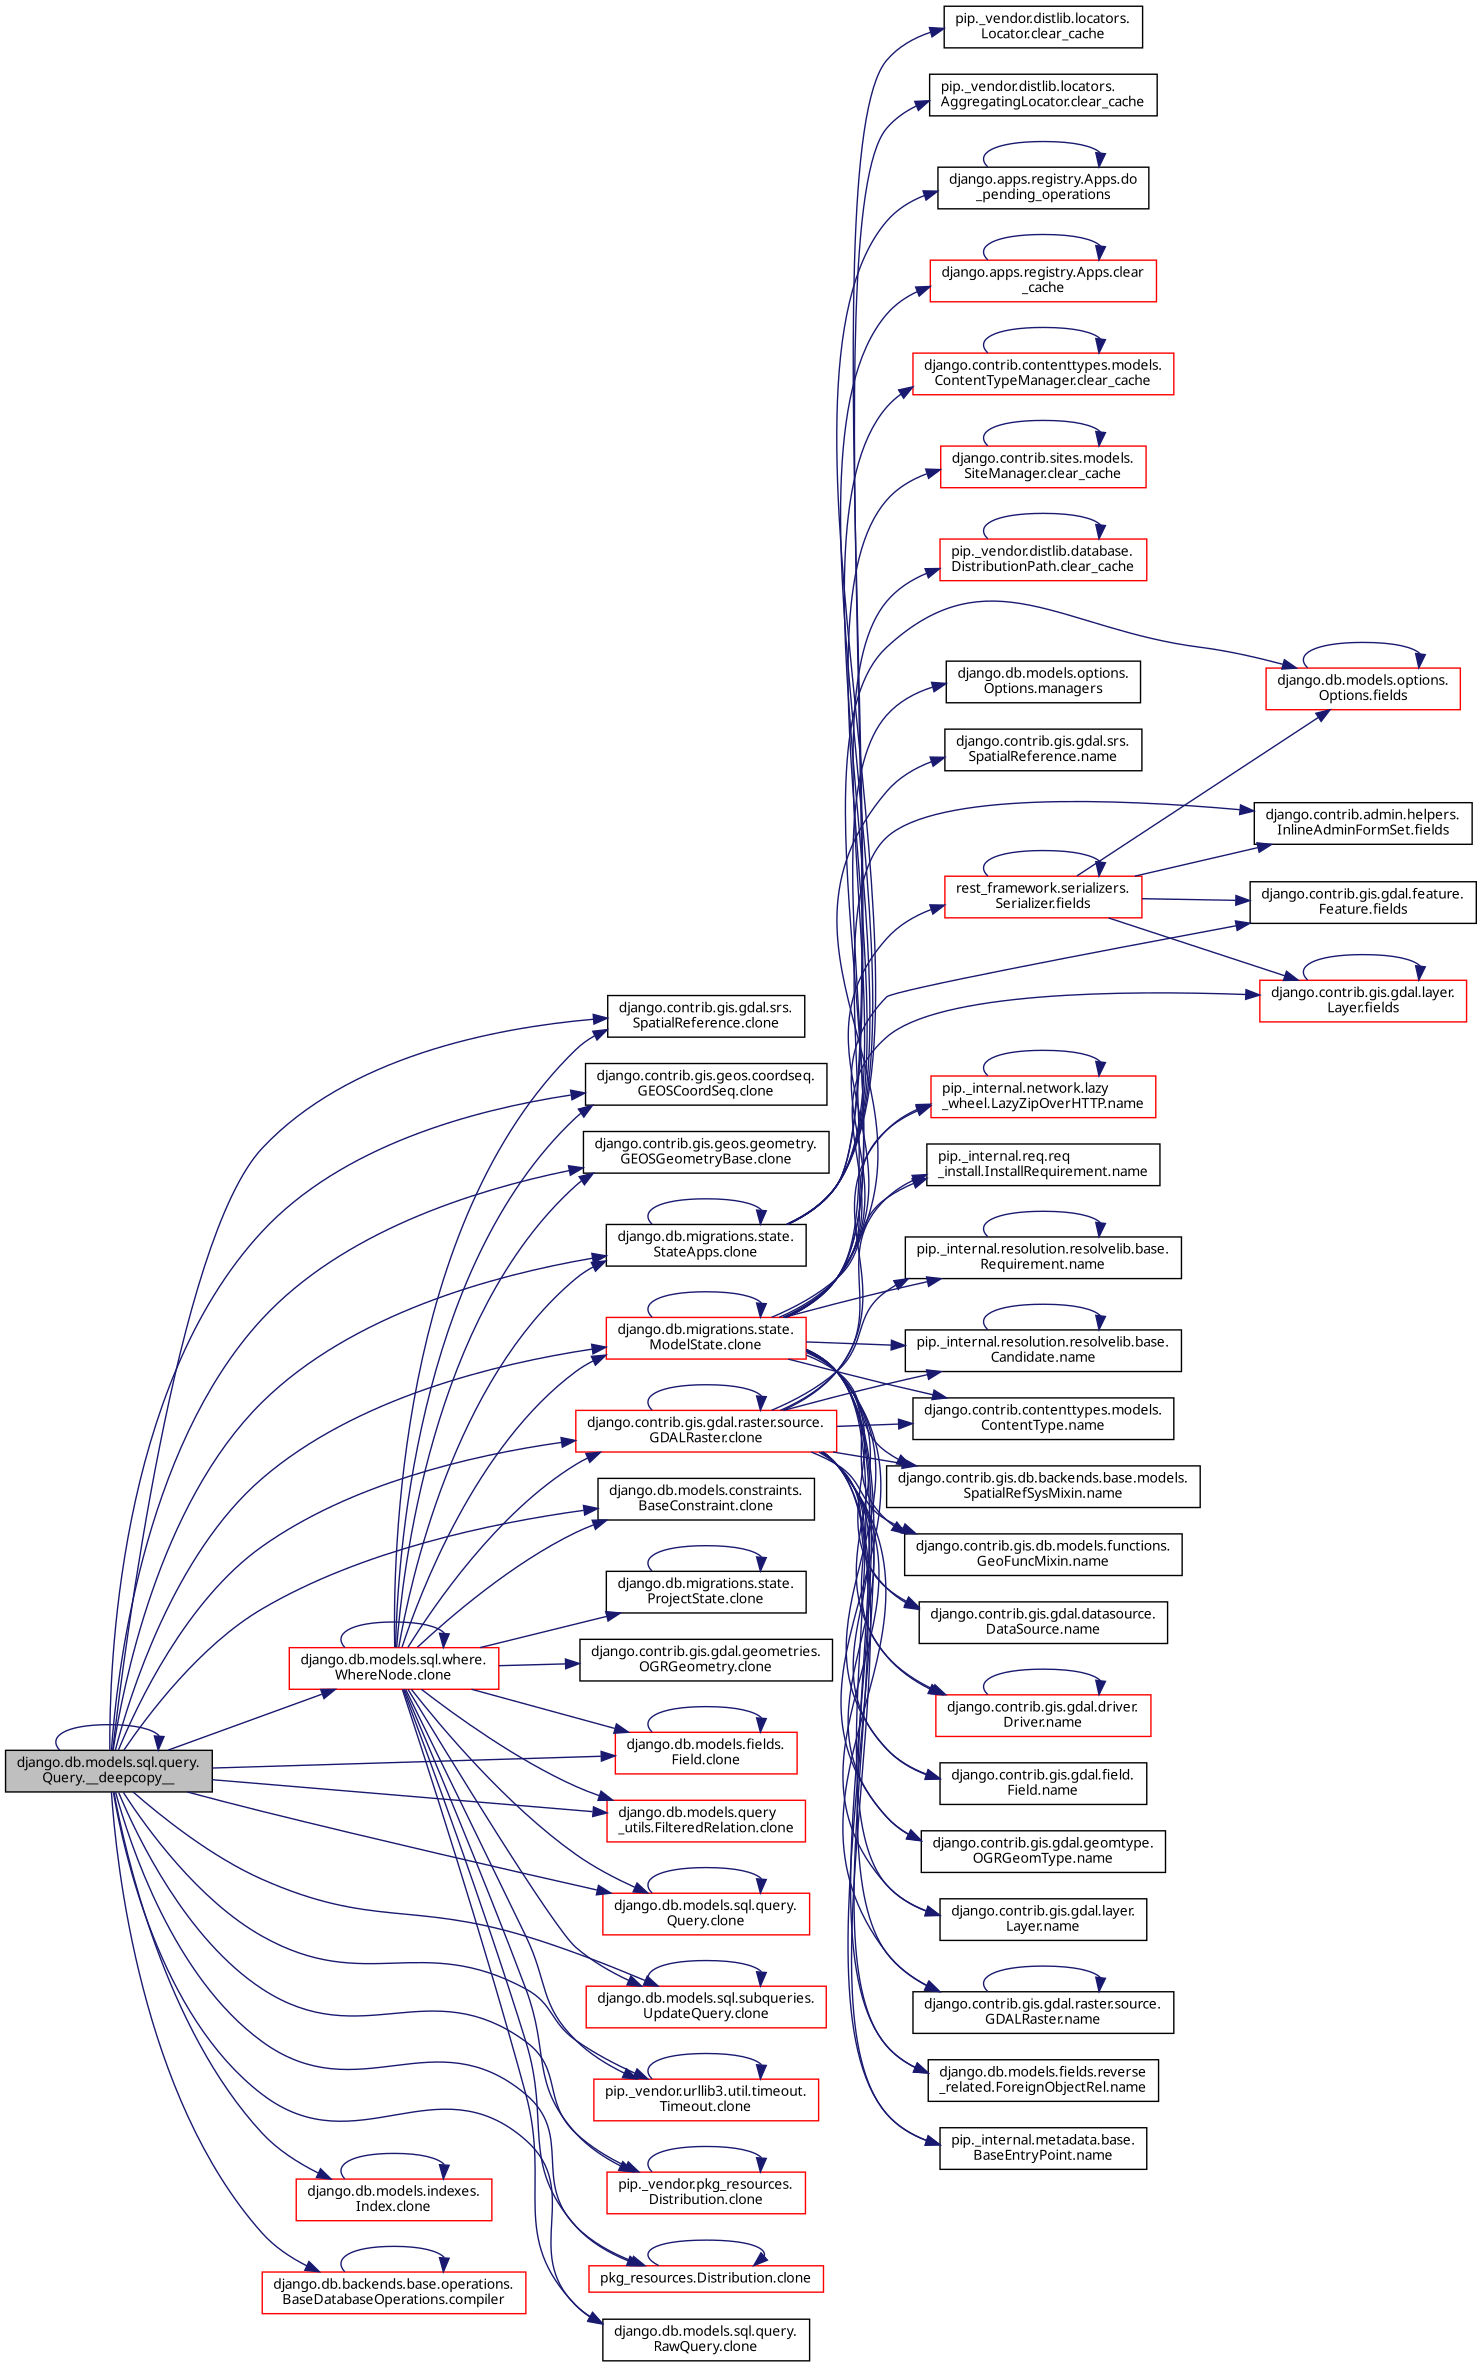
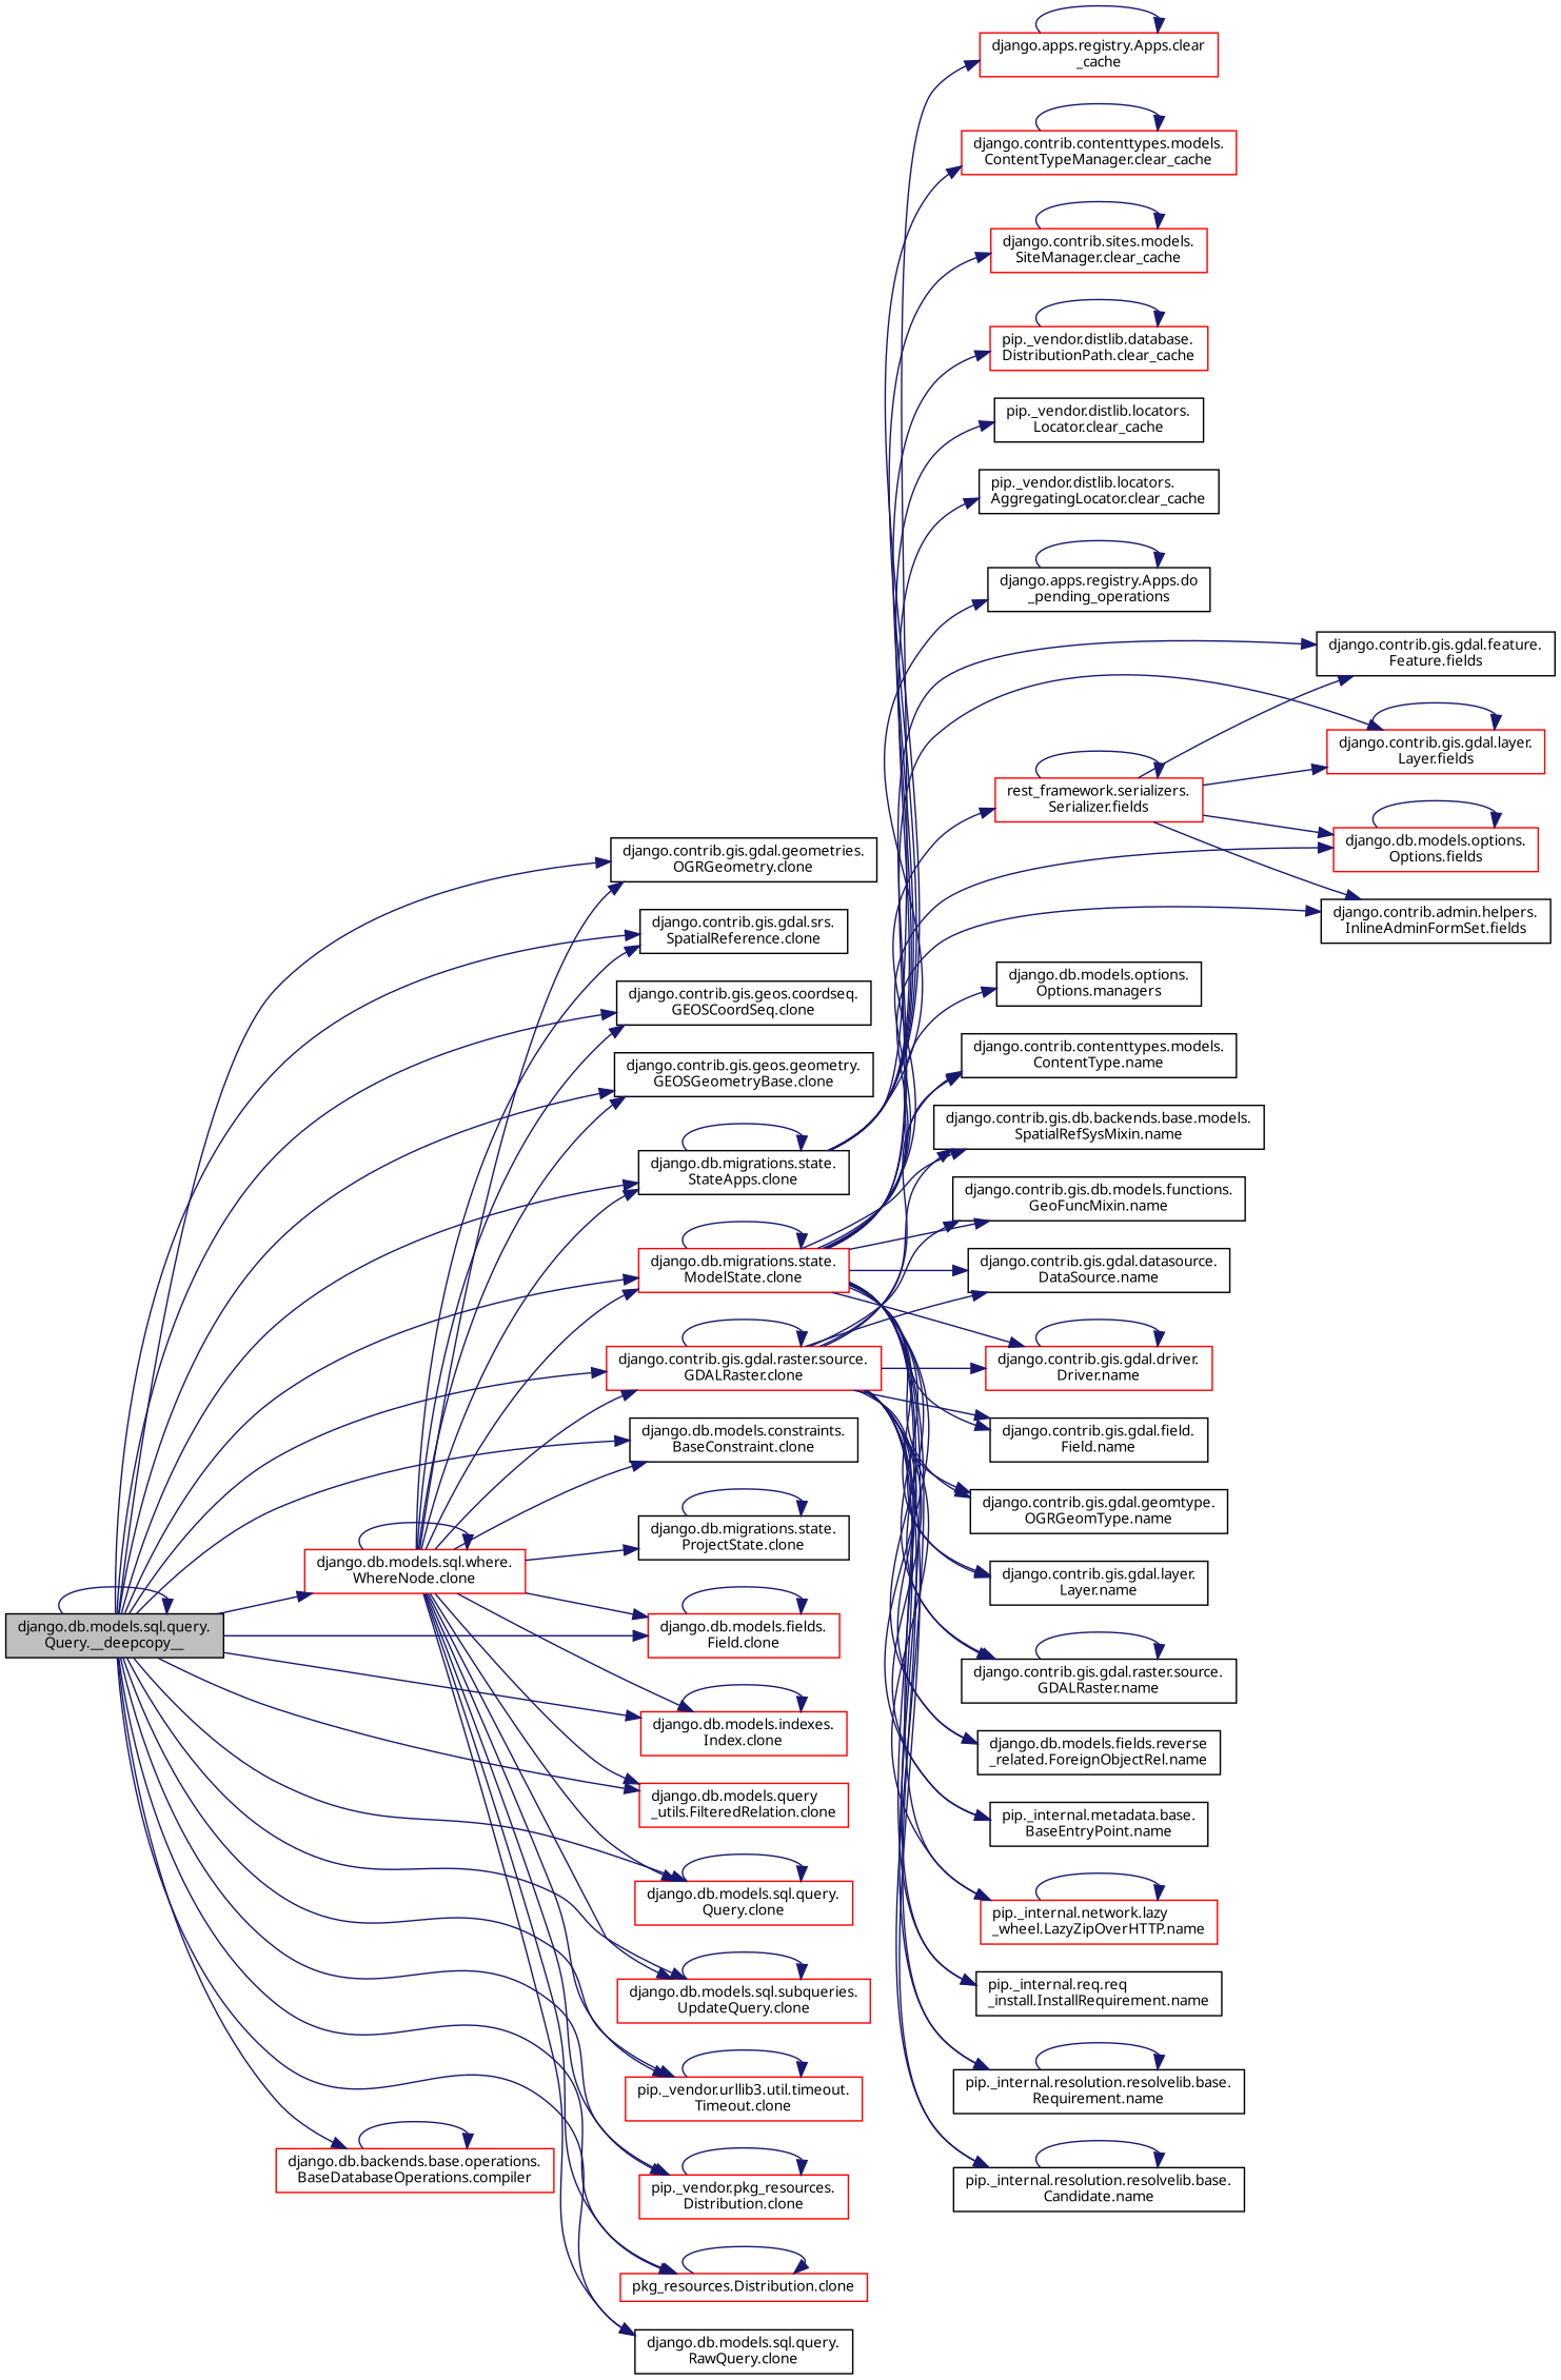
  digraph {
    fontname="Noto Sans"
    rankdir=LR
    node [color=black fillcolor=white fontname="Noto Sans" fontsize=10 shape=record style=filled]
    edge [color=midnightblue fontname="Noto Sans" fontsize=10 labelfontname=Helvetica labelfontsize=10 style=solid]
    n1 [fillcolor=grey75 fontcolor=black height=0.2 label="django.db.models.sql.query.\lQuery.__deepcopy__" width=0.4]
    n2 [height=0.2 label="django.contrib.gis.gdal.geometries.\lOGRGeometry.clone" width=0.4]
    n3 [height=0.2 label="django.contrib.gis.gdal.srs.\lSpatialReference.clone" width=0.4]
    n4 [height=0.2 label="django.contrib.gis.geos.coordseq.\lGEOSCoordSeq.clone" width=0.4]
    n5 [height=0.2 label="django.contrib.gis.geos.geometry.\lGEOSGeometryBase.clone" width=0.4]
    n6 [height=0.2 label="django.db.migrations.state.\lStateApps.clone" width=0.4]
    n7 [color=red height=0.2 label="django.db.migrations.state.\lModelState.clone" width=0.4]
    n8 [height=0.2 label="django.db.models.constraints.\lBaseConstraint.clone" width=0.4]
    n9 [color=red height=0.2 label="django.db.models.fields.\lField.clone" width=0.4]
    n10 [color=red height=0.2 label="django.db.models.indexes.\lIndex.clone" width=0.4]
    n11 [color=red height=0.2 label="django.db.models.query\l_utils.FilteredRelation.clone" width=0.4]
    n12 [color=red height=0.2 label="django.db.models.sql.query.\lQuery.clone" width=0.4]
    n13 [color=red height=0.2 label="django.db.models.sql.subqueries.\lUpdateQuery.clone" width=0.4]
    n14 [color=red height=0.2 label="django.db.models.sql.where.\lWhereNode.clone" width=0.4]
    n15 [color=red height=0.2 label="pip._vendor.urllib3.util.timeout.\lTimeout.clone" width=0.4]
    n16 [color=red height=0.2 label="pip._vendor.pkg_resources.\lDistribution.clone" width=0.4]
    n17 [color=red height=0.2 label="pkg_resources.Distribution.clone" width=0.4]
    n18 [color=red height=0.2 label="django.contrib.gis.gdal.raster.source.\lGDALRaster.clone" width=0.4]
    n19 [height=0.2 label="django.db.models.sql.query.\lRawQuery.clone" width=0.4]
    n20 [color=red height=0.2 label="django.db.backends.base.operations.\lBaseDatabaseOperations.compiler" width=0.4]
    n21 [height=0.2 label="django.db.migrations.state.\lProjectState.clone" width=0.4]
    n22 [color=red height=0.2 label="django.apps.registry.Apps.clear\l_cache" width=0.4]
    n23 [color=red height=0.2 label="django.contrib.contenttypes.models.\lContentTypeManager.clear_cache" width=0.4]
    n24 [color=red height=0.2 label="django.contrib.sites.models.\lSiteManager.clear_cache" width=0.4]
    n25 [color=red height=0.2 label="pip._vendor.distlib.database.\lDistributionPath.clear_cache" width=0.4]
    n26 [height=0.2 label="pip._vendor.distlib.locators.\lLocator.clear_cache" width=0.4]
    n27 [height=0.2 label="pip._vendor.distlib.locators.\lAggregatingLocator.clear_cache" width=0.4]
    n28 [height=0.2 label="django.apps.registry.Apps.do\l_pending_operations" width=0.4]
    n29 [height=0.2 label="django.contrib.admin.helpers.\lInlineAdminFormSet.fields" width=0.4]
    n30 [height=0.2 label="django.contrib.gis.gdal.feature.\lFeature.fields" width=0.4]
    n31 [color=red height=0.2 label="django.contrib.gis.gdal.layer.\lLayer.fields" width=0.4]
    n32 [color=red height=0.2 label="django.db.models.options.\lOptions.fields" width=0.4]
    n33 [color=red height=0.2 label="rest_framework.serializers.\lSerializer.fields" width=0.4]
    n34 [height=0.2 label="django.db.models.options.\lOptions.managers" width=0.4]
    n35 [height=0.2 label="django.contrib.contenttypes.models.\lContentType.name" width=0.4]
    n36 [height=0.2 label="django.contrib.gis.db.backends.base.models.\lSpatialRefSysMixin.name" width=0.4]
    n37 [height=0.2 label="django.contrib.gis.db.models.functions.\lGeoFuncMixin.name" width=0.4]
    n38 [height=0.2 label="django.contrib.gis.gdal.datasource.\lDataSource.name" width=0.4]
    n39 [color=red height=0.2 label="django.contrib.gis.gdal.driver.\lDriver.name" width=0.4]
    n40 [height=0.2 label="django.contrib.gis.gdal.field.\lField.name" width=0.4]
    n41 [height=0.2 label="django.contrib.gis.gdal.geomtype.\lOGRGeomType.name" width=0.4]
    n42 [height=0.2 label="django.contrib.gis.gdal.layer.\lLayer.name" width=0.4]
    n43 [height=0.2 label="django.contrib.gis.gdal.raster.source.\lGDALRaster.name" width=0.4]
-   n44 [height=0.2 label="django.contrib.gis.gdal.srs.\lSpatialReference.name" width=0.4]
    n45 [height=0.2 label="django.db.models.fields.reverse\l_related.ForeignObjectRel.name" width=0.4]
    n46 [height=0.2 label="pip._internal.metadata.base.\lBaseEntryPoint.name" width=0.4]
    n47 [color=red height=0.2 label="pip._internal.network.lazy\l_wheel.LazyZipOverHTTP.name" width=0.4]
    n48 [height=0.2 label="pip._internal.req.req\l_install.InstallRequirement.name" width=0.4]
    n49 [height=0.2 label="pip._internal.resolution.resolvelib.base.\lRequirement.name" width=0.4]
    n50 [height=0.2 label="pip._internal.resolution.resolvelib.base.\lCandidate.name" width=0.4]
    n1 -> n1
+   n1 -> n2
    n1 -> n3
    n1 -> n4
    n1 -> n5
    n1 -> n6
    n1 -> n7
    n1 -> n8
    n1 -> n9
    n1 -> n10
    n1 -> n11
    n1 -> n12
    n1 -> n13
    n1 -> n14
    n1 -> n15
    n1 -> n16
    n1 -> n17
    n1 -> n18
    n1 -> n19
    n1 -> n20
    n6 -> n6
    n6 -> n22
    n6 -> n23
    n6 -> n24
    n6 -> n25
    n6 -> n26
    n6 -> n27
    n6 -> n28
    n7 -> n7
    n7 -> n29
    n7 -> n30
    n7 -> n31
    n7 -> n32
    n7 -> n33
    n7 -> n34
    n7 -> n35
    n7 -> n36
    n7 -> n37
    n7 -> n38
    n7 -> n39
    n7 -> n40
    n7 -> n41
    n7 -> n42
    n7 -> n43
-   n7 -> n44
    n7 -> n45
    n7 -> n46
    n7 -> n47
    n7 -> n48
    n7 -> n49
    n7 -> n50
    n9 -> n9
    n10 -> n10
    n12 -> n12
    n13 -> n13
    n14 -> n2
    n14 -> n3
    n14 -> n4
    n14 -> n5
    n14 -> n6
    n14 -> n7
    n14 -> n8
    n14 -> n9
+   n14 -> n10
    n14 -> n11
    n14 -> n12
    n14 -> n13
    n14 -> n14
    n14 -> n15
    n14 -> n16
    n14 -> n17
    n14 -> n18
    n14 -> n19
    n14 -> n21
    n15 -> n15
    n16 -> n16
    n17 -> n17
    n18 -> n18
    n18 -> n35
    n18 -> n36
    n18 -> n37
    n18 -> n38
    n18 -> n39
    n18 -> n40
    n18 -> n41
    n18 -> n42
    n18 -> n43
    n18 -> n45
    n18 -> n46
    n18 -> n47
    n18 -> n48
    n18 -> n49
    n18 -> n50
    n20 -> n20
    n21 -> n21
    n22 -> n22
    n23 -> n23
    n24 -> n24
    n25 -> n25
    n28 -> n28
    n31 -> n31
    n32 -> n32
    n33 -> n29
    n33 -> n30
    n33 -> n31
    n33 -> n32
    n33 -> n33
    n39 -> n39
    n43 -> n43
    n47 -> n47
    n49 -> n49
    n50 -> n50
  }
